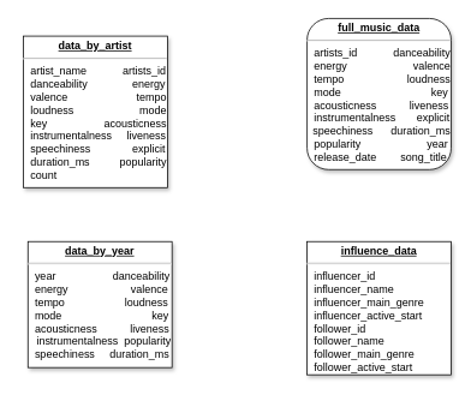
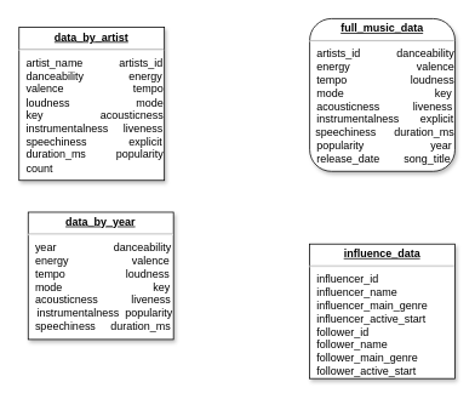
  <mxCell id="0" />
  <mxCell id="1" parent="0" />
  <mxCell id="2" value="&lt;p style=&quot;margin: 0px ; margin-top: 4px ; text-align: center ; text-decoration: underline&quot;&gt;&lt;b&gt;full_music_data&lt;/b&gt;&lt;/p&gt;&lt;hr&gt;&lt;p style=&quot;margin: 0px ; margin-left: 8px&quot;&gt;artists_id&amp;nbsp; &amp;nbsp; &amp;nbsp; &amp;nbsp; &amp;nbsp; &amp;nbsp; &lt;span&gt;danceability&lt;/span&gt;&lt;/p&gt;&lt;p style=&quot;margin: 0px ; margin-left: 8px&quot;&gt;energy&amp;nbsp; &amp;nbsp; &amp;nbsp; &amp;nbsp; &amp;nbsp; &amp;nbsp; &amp;nbsp; &amp;nbsp; &amp;nbsp; &amp;nbsp; &amp;nbsp;&amp;nbsp;&lt;span&gt;valence&lt;/span&gt;&lt;/p&gt;&lt;p style=&quot;margin: 0px ; margin-left: 8px&quot;&gt;tempo&amp;nbsp; &amp;nbsp; &amp;nbsp; &amp;nbsp; &amp;nbsp; &amp;nbsp; &amp;nbsp; &amp;nbsp; &amp;nbsp; &amp;nbsp; &amp;nbsp;&lt;span&gt;loudness&lt;/span&gt;&lt;/p&gt;&lt;p style=&quot;margin: 0px ; margin-left: 8px&quot;&gt;mode&amp;nbsp; &amp;nbsp; &amp;nbsp; &amp;nbsp; &amp;nbsp; &amp;nbsp; &amp;nbsp; &amp;nbsp; &amp;nbsp; &amp;nbsp; &amp;nbsp; &amp;nbsp; &amp;nbsp; &amp;nbsp; &amp;nbsp;&amp;nbsp;&lt;span&gt;key&lt;/span&gt;&lt;/p&gt;&lt;p style=&quot;margin: 0px ; margin-left: 8px&quot;&gt;acousticness&amp;nbsp; &amp;nbsp; &amp;nbsp; &amp;nbsp; &amp;nbsp; &amp;nbsp;liveness&lt;/p&gt;&lt;p style=&quot;margin: 0px ; margin-left: 8px&quot;&gt;&lt;span&gt;instrumentalness&amp;nbsp; &amp;nbsp; &amp;nbsp; &amp;nbsp;explicit&lt;/span&gt;&lt;/p&gt;&amp;nbsp; &lt;span&gt;speechiness&amp;nbsp; &amp;nbsp; &amp;nbsp;&amp;nbsp;&lt;/span&gt;&lt;span&gt;duration_ms&lt;/span&gt;&lt;span&gt;&lt;br&gt;&lt;/span&gt;&lt;p style=&quot;margin: 0px ; margin-left: 8px&quot;&gt;popularity&amp;nbsp; &amp;nbsp; &amp;nbsp; &amp;nbsp; &amp;nbsp; &amp;nbsp; &amp;nbsp; &amp;nbsp; &amp;nbsp; &amp;nbsp; &amp;nbsp;&amp;nbsp;&lt;span&gt;year&lt;/span&gt;&lt;/p&gt;&lt;p style=&quot;margin: 0px ; margin-left: 8px&quot;&gt;release_date&amp;nbsp; &amp;nbsp; &amp;nbsp; &amp;nbsp;&amp;nbsp;&lt;span&gt;song_title&lt;/span&gt;&lt;/p&gt;" style="verticalAlign=top;align=left;overflow=fill;fontSize=12;fontFamily=Helvetica;html=1;shadow=1;rounded=1;" parent="1" vertex="1"><mxGeometry x="340" y="20.07" width="160" height="167.93" as="geometry" /></mxCell>
- <mxCell id="3" value="&lt;p style=&quot;margin: 0px ; margin-top: 4px ; text-align: center ; text-decoration: underline&quot;&gt;&lt;b&gt;data_by_year&lt;/b&gt;&lt;/p&gt;&lt;hr&gt;&lt;p style=&quot;margin: 0px ; margin-left: 8px&quot;&gt;year&amp;nbsp; &amp;nbsp; &amp;nbsp; &amp;nbsp; &amp;nbsp; &amp;nbsp; &amp;nbsp; &amp;nbsp; &amp;nbsp; &amp;nbsp;&lt;span&gt;danceability&lt;/span&gt;&lt;/p&gt;&lt;p style=&quot;margin: 0px ; margin-left: 8px&quot;&gt;energy&amp;nbsp; &amp;nbsp; &amp;nbsp; &amp;nbsp; &amp;nbsp; &amp;nbsp; &amp;nbsp; &amp;nbsp; &amp;nbsp; &amp;nbsp; &amp;nbsp;&lt;span&gt;valence&lt;/span&gt;&lt;/p&gt;&lt;p style=&quot;margin: 0px ; margin-left: 8px&quot;&gt;tempo&amp;nbsp; &amp;nbsp; &amp;nbsp; &amp;nbsp; &amp;nbsp; &amp;nbsp; &amp;nbsp; &amp;nbsp; &amp;nbsp; &amp;nbsp;&amp;nbsp;&lt;span&gt;loudness&lt;/span&gt;&lt;/p&gt;&lt;p style=&quot;margin: 0px ; margin-left: 8px&quot;&gt;mode&amp;nbsp; &amp;nbsp; &amp;nbsp; &amp;nbsp; &amp;nbsp; &amp;nbsp; &amp;nbsp; &amp;nbsp; &amp;nbsp; &amp;nbsp; &amp;nbsp; &amp;nbsp; &amp;nbsp; &amp;nbsp; &amp;nbsp;&amp;nbsp;&lt;span&gt;key&amp;nbsp; &amp;nbsp; &amp;nbsp; &amp;nbsp; &amp;nbsp; &amp;nbsp;&amp;nbsp;&lt;/span&gt;&lt;/p&gt;&lt;p style=&quot;margin: 0px ; margin-left: 8px&quot;&gt;&lt;span&gt;acousticness&amp;nbsp; &amp;nbsp; &amp;nbsp; &amp;nbsp; &amp;nbsp; &amp;nbsp;liveness&lt;/span&gt;&lt;/p&gt;&lt;span&gt;&amp;nbsp; &amp;nbsp;instrumentalness&amp;nbsp;&amp;nbsp;&lt;/span&gt;popularity&lt;br&gt;&lt;p style=&quot;margin: 0px 0px 0px 8px&quot;&gt;&lt;span&gt;speechiness&amp;nbsp; &amp;nbsp; &amp;nbsp;duration_ms&lt;/span&gt;&lt;br&gt;&lt;/p&gt;&lt;p style=&quot;margin: 0px 0px 0px 8px&quot;&gt;&lt;br&gt;&lt;/p&gt;&lt;p style=&quot;margin: 0px 0px 0px 8px&quot;&gt;&lt;br&gt;&lt;/p&gt;&lt;p style=&quot;margin: 0px 0px 0px 8px&quot;&gt;&lt;br&gt;&lt;/p&gt;" style="verticalAlign=top;align=left;overflow=fill;fontSize=12;fontFamily=Helvetica;html=1;shadow=1;" parent="1" vertex="1"><mxGeometry x="30" y="268" width="160" height="140" as="geometry" /></mxCell>
- <mxCell id="4" value="&lt;p style=&quot;margin: 0px ; margin-top: 4px ; text-align: center ; text-decoration: underline&quot;&gt;&lt;b&gt;data_by_artist&lt;/b&gt;&lt;/p&gt;&lt;hr&gt;&lt;p style=&quot;margin: 0px ; margin-left: 8px&quot;&gt;artist_name&amp;nbsp; &amp;nbsp; &amp;nbsp; &amp;nbsp; &amp;nbsp; &amp;nbsp;&amp;nbsp;&lt;span&gt;artists_id&lt;/span&gt;&lt;/p&gt;&lt;p style=&quot;margin: 0px 0px 0px 8px&quot;&gt;danceability&amp;nbsp; &amp;nbsp; &amp;nbsp; &amp;nbsp; &amp;nbsp; &amp;nbsp; &amp;nbsp; &amp;nbsp;&lt;span&gt;energy&lt;/span&gt;&lt;/p&gt;&lt;p style=&quot;margin: 0px 0px 0px 8px&quot;&gt;valence&amp;nbsp; &amp;nbsp; &amp;nbsp; &amp;nbsp; &amp;nbsp; &amp;nbsp; &amp;nbsp; &amp;nbsp; &amp;nbsp; &amp;nbsp; &amp;nbsp; &amp;nbsp;&lt;span&gt;tempo&lt;/span&gt;&lt;/p&gt;&lt;p style=&quot;margin: 0px 0px 0px 8px&quot;&gt;loudness&amp;nbsp; &amp;nbsp; &amp;nbsp; &amp;nbsp; &amp;nbsp; &amp;nbsp; &amp;nbsp; &amp;nbsp; &amp;nbsp; &amp;nbsp; &amp;nbsp;&amp;nbsp;&lt;span&gt;mode&lt;/span&gt;&lt;/p&gt;&lt;p style=&quot;margin: 0px 0px 0px 8px&quot;&gt;key&amp;nbsp; &amp;nbsp; &amp;nbsp; &amp;nbsp; &amp;nbsp; &amp;nbsp; &amp;nbsp; &amp;nbsp; &amp;nbsp; &amp;nbsp;&lt;span&gt;acousticness&lt;/span&gt;&lt;/p&gt;&lt;p style=&quot;margin: 0px 0px 0px 8px&quot;&gt;instrumentalness&amp;nbsp; &amp;nbsp; &amp;nbsp;&lt;span&gt;liveness&lt;/span&gt;&lt;/p&gt;&lt;p style=&quot;margin: 0px 0px 0px 8px&quot;&gt;speechiness&amp;nbsp; &amp;nbsp; &amp;nbsp; &amp;nbsp; &amp;nbsp; &amp;nbsp; &amp;nbsp;&amp;nbsp;&lt;span&gt;explicit&lt;/span&gt;&lt;/p&gt;&lt;p style=&quot;margin: 0px 0px 0px 8px&quot;&gt;duration_ms&amp;nbsp; &amp;nbsp; &amp;nbsp; &amp;nbsp; &amp;nbsp;&amp;nbsp;&lt;span&gt;popularity&lt;/span&gt;&lt;/p&gt;&lt;p style=&quot;margin: 0px 0px 0px 8px&quot;&gt;count&lt;/p&gt;" style="verticalAlign=top;align=left;overflow=fill;fontSize=12;fontFamily=Helvetica;html=1;shadow=1;" parent="1" vertex="1"><mxGeometry x="25" y="39.64" width="160" height="168.36" as="geometry" /></mxCell>
+ <mxCell id="3" value="&lt;p style=&quot;margin: 0px ; margin-top: 4px ; text-align: center ; text-decoration: underline&quot;&gt;&lt;b&gt;data_by_year&lt;/b&gt;&lt;/p&gt;&lt;hr&gt;&lt;p style=&quot;margin: 0px ; margin-left: 8px&quot;&gt;year&amp;nbsp; &amp;nbsp; &amp;nbsp; &amp;nbsp; &amp;nbsp; &amp;nbsp; &amp;nbsp; &amp;nbsp; &amp;nbsp; &amp;nbsp;&lt;span&gt;danceability&lt;/span&gt;&lt;/p&gt;&lt;p style=&quot;margin: 0px ; margin-left: 8px&quot;&gt;energy&amp;nbsp; &amp;nbsp; &amp;nbsp; &amp;nbsp; &amp;nbsp; &amp;nbsp; &amp;nbsp; &amp;nbsp; &amp;nbsp; &amp;nbsp; &amp;nbsp;&lt;span&gt;valence&lt;/span&gt;&lt;/p&gt;&lt;p style=&quot;margin: 0px ; margin-left: 8px&quot;&gt;tempo&amp;nbsp; &amp;nbsp; &amp;nbsp; &amp;nbsp; &amp;nbsp; &amp;nbsp; &amp;nbsp; &amp;nbsp; &amp;nbsp; &amp;nbsp;&amp;nbsp;&lt;span&gt;loudness&lt;/span&gt;&lt;/p&gt;&lt;p style=&quot;margin: 0px ; margin-left: 8px&quot;&gt;mode&amp;nbsp; &amp;nbsp; &amp;nbsp; &amp;nbsp; &amp;nbsp; &amp;nbsp; &amp;nbsp; &amp;nbsp; &amp;nbsp; &amp;nbsp; &amp;nbsp; &amp;nbsp; &amp;nbsp; &amp;nbsp; &amp;nbsp;&amp;nbsp;&lt;span&gt;key&amp;nbsp; &amp;nbsp; &amp;nbsp; &amp;nbsp; &amp;nbsp; &amp;nbsp;&amp;nbsp;&lt;/span&gt;&lt;/p&gt;&lt;p style=&quot;margin: 0px ; margin-left: 8px&quot;&gt;&lt;span&gt;acousticness&amp;nbsp; &amp;nbsp; &amp;nbsp; &amp;nbsp; &amp;nbsp; &amp;nbsp;liveness&lt;/span&gt;&lt;/p&gt;&lt;span&gt;&amp;nbsp; &amp;nbsp;instrumentalness&amp;nbsp;&amp;nbsp;&lt;/span&gt;popularity&lt;br&gt;&lt;p style=&quot;margin: 0px 0px 0px 8px&quot;&gt;&lt;span&gt;speechiness&amp;nbsp; &amp;nbsp; &amp;nbsp;duration_ms&lt;/span&gt;&lt;br&gt;&lt;/p&gt;&lt;p style=&quot;margin: 0px 0px 0px 8px&quot;&gt;&lt;br&gt;&lt;/p&gt;&lt;p style=&quot;margin: 0px 0px 0px 8px&quot;&gt;&lt;br&gt;&lt;/p&gt;&lt;p style=&quot;margin: 0px 0px 0px 8px&quot;&gt;&lt;br&gt;&lt;/p&gt;" style="verticalAlign=top;align=left;overflow=fill;fontSize=12;fontFamily=Helvetica;html=1;shadow=1;" parent="1" vertex="1"><mxGeometry x="30" y="233" width="160" height="140" as="geometry" /></mxCell>
+ <mxCell id="4" value="&lt;p style=&quot;margin: 0px ; margin-top: 4px ; text-align: center ; text-decoration: underline&quot;&gt;&lt;b&gt;data_by_artist&lt;/b&gt;&lt;/p&gt;&lt;hr&gt;&lt;p style=&quot;margin: 0px ; margin-left: 8px&quot;&gt;artist_name&amp;nbsp; &amp;nbsp; &amp;nbsp; &amp;nbsp; &amp;nbsp; &amp;nbsp;&amp;nbsp;&lt;span&gt;artists_id&lt;/span&gt;&lt;/p&gt;&lt;p style=&quot;margin: 0px 0px 0px 8px&quot;&gt;danceability&amp;nbsp; &amp;nbsp; &amp;nbsp; &amp;nbsp; &amp;nbsp; &amp;nbsp; &amp;nbsp; &amp;nbsp;&lt;span&gt;energy&lt;/span&gt;&lt;/p&gt;&lt;p style=&quot;margin: 0px 0px 0px 8px&quot;&gt;valence&amp;nbsp; &amp;nbsp; &amp;nbsp; &amp;nbsp; &amp;nbsp; &amp;nbsp; &amp;nbsp; &amp;nbsp; &amp;nbsp; &amp;nbsp; &amp;nbsp; &amp;nbsp;&lt;span&gt;tempo&lt;/span&gt;&lt;/p&gt;&lt;p style=&quot;margin: 0px 0px 0px 8px&quot;&gt;loudness&amp;nbsp; &amp;nbsp; &amp;nbsp; &amp;nbsp; &amp;nbsp; &amp;nbsp; &amp;nbsp; &amp;nbsp; &amp;nbsp; &amp;nbsp; &amp;nbsp;&amp;nbsp;&lt;span&gt;mode&lt;/span&gt;&lt;/p&gt;&lt;p style=&quot;margin: 0px 0px 0px 8px&quot;&gt;key&amp;nbsp; &amp;nbsp; &amp;nbsp; &amp;nbsp; &amp;nbsp; &amp;nbsp; &amp;nbsp; &amp;nbsp; &amp;nbsp; &amp;nbsp;&lt;span&gt;acousticness&lt;/span&gt;&lt;/p&gt;&lt;p style=&quot;margin: 0px 0px 0px 8px&quot;&gt;instrumentalness&amp;nbsp; &amp;nbsp; &amp;nbsp;&lt;span&gt;liveness&lt;/span&gt;&lt;/p&gt;&lt;p style=&quot;margin: 0px 0px 0px 8px&quot;&gt;speechiness&amp;nbsp; &amp;nbsp; &amp;nbsp; &amp;nbsp; &amp;nbsp; &amp;nbsp; &amp;nbsp;&amp;nbsp;&lt;span&gt;explicit&lt;/span&gt;&lt;/p&gt;&lt;p style=&quot;margin: 0px 0px 0px 8px&quot;&gt;duration_ms&amp;nbsp; &amp;nbsp; &amp;nbsp; &amp;nbsp; &amp;nbsp;&amp;nbsp;&lt;span&gt;popularity&lt;/span&gt;&lt;/p&gt;&lt;p style=&quot;margin: 0px 0px 0px 8px&quot;&gt;count&lt;/p&gt;" style="verticalAlign=top;align=left;overflow=fill;fontSize=12;fontFamily=Helvetica;html=1;shadow=1;" parent="1" vertex="1"><mxGeometry x="20" y="29.64" width="160" height="168.36" as="geometry" /></mxCell>
  <mxCell id="5" value="&lt;p style=&quot;margin: 0px ; margin-top: 4px ; text-align: center ; text-decoration: underline&quot;&gt;&lt;b&gt;influence_data&lt;/b&gt;&lt;/p&gt;&lt;hr&gt;&lt;p style=&quot;margin: 0px ; margin-left: 8px&quot;&gt;influencer_id&lt;br&gt;&lt;/p&gt;&lt;p style=&quot;margin: 0px ; margin-left: 8px&quot;&gt;influencer_name&lt;br&gt;&lt;/p&gt;&lt;p style=&quot;margin: 0px ; margin-left: 8px&quot;&gt;influencer_main_genre&lt;br&gt;&lt;/p&gt;&lt;p style=&quot;margin: 0px ; margin-left: 8px&quot;&gt;influencer_active_start&lt;br&gt;&lt;/p&gt;&lt;p style=&quot;margin: 0px ; margin-left: 8px&quot;&gt;follower_id&lt;br&gt;&lt;/p&gt;&lt;p style=&quot;margin: 0px ; margin-left: 8px&quot;&gt;follower_name&lt;br&gt;&lt;/p&gt;&lt;p style=&quot;margin: 0px ; margin-left: 8px&quot;&gt;follower_main_genre&lt;br&gt;&lt;/p&gt;&lt;p style=&quot;margin: 0px ; margin-left: 8px&quot;&gt;follower_active_start&lt;br&gt;&lt;/p&gt;" style="verticalAlign=top;align=left;overflow=fill;fontSize=12;fontFamily=Helvetica;html=1;shadow=1;" parent="1" vertex="1"><mxGeometry x="340" y="268" width="160" height="148.04" as="geometry" /></mxCell>
